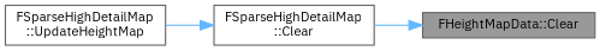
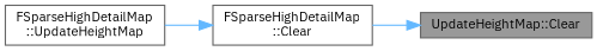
  digraph {
    fontname="IBM Plex Sans"
    rankdir=RL
    node [color=grey40 fillcolor=white fontname="IBM Plex Sans" fontsize=10 shape=box style=filled]
    edge [color=steelblue1 dir=back fontname="IBM Plex Sans" fontsize=10 labelfontname=Helvetica labelfontsize=10 style=solid]
-   n1 [color=gray40 fillcolor=grey60 fontcolor=black height=0.2 label="FHeightMapData::Clear" width=0.4]
+   n1 [color=gray40 fillcolor=grey60 fontcolor=black height=0.2 label="UpdateHeightMap::Clear" width=0.4]
    n2 [height=0.2 label="FSparseHighDetailMap\l::Clear" width=0.4]
    n3 [height=0.2 label="FSparseHighDetailMap\l::UpdateHeightMap" width=0.4]
    n1 -> n2
    n2 -> n3
  }
